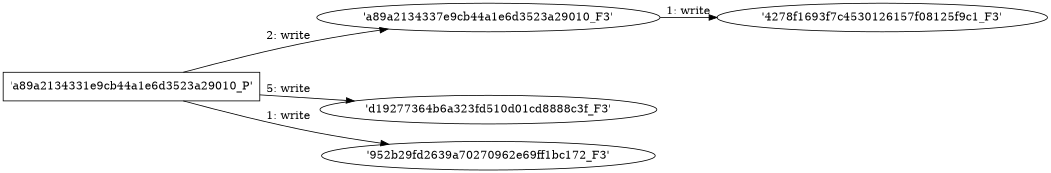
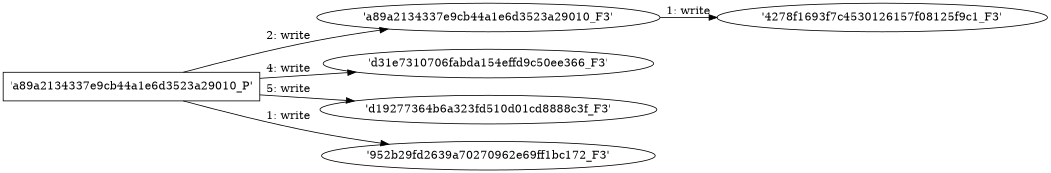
  digraph {
    engine=neato
    fixedsize=false
    fontsize=10
    nodesep=0.3
    rankdir=LR
    ranksep=0
    splines=true
    node [node_type=file shape=ellipse]
-   "'a89a2134337e9cb44a1e6d3523a29010_P'" [node_type=Process shape=box label="'a89a2134331e9cb44a1e6d3523a29010_P'"]
+   "'a89a2134337e9cb44a1e6d3523a29010_P'" [node_type=Process shape=box]
    "'a89a2134337e9cb44a1e6d3523a29010_F3'"
+   "'d31e7310706fabda154effd9c50ee366_F3'"
    "'d19277364b6a323fd510d01cd8888c3f_F3'"
    "'952b29fd2639a70270962e69ff1bc172_F3'"
    "'4278f1693f7c4530126157f08125f9c1_F3'"
    "'a89a2134337e9cb44a1e6d3523a29010_P'" -> "'a89a2134337e9cb44a1e6d3523a29010_F3'" [label="2: write"]
+   "'a89a2134337e9cb44a1e6d3523a29010_P'" -> "'d31e7310706fabda154effd9c50ee366_F3'" [label="4: write"]
    "'a89a2134337e9cb44a1e6d3523a29010_P'" -> "'d19277364b6a323fd510d01cd8888c3f_F3'" [label="5: write"]
    "'a89a2134337e9cb44a1e6d3523a29010_P'" -> "'952b29fd2639a70270962e69ff1bc172_F3'" [label="1: write"]
    "'a89a2134337e9cb44a1e6d3523a29010_F3'" -> "'4278f1693f7c4530126157f08125f9c1_F3'" [label="1: write"]
  }
